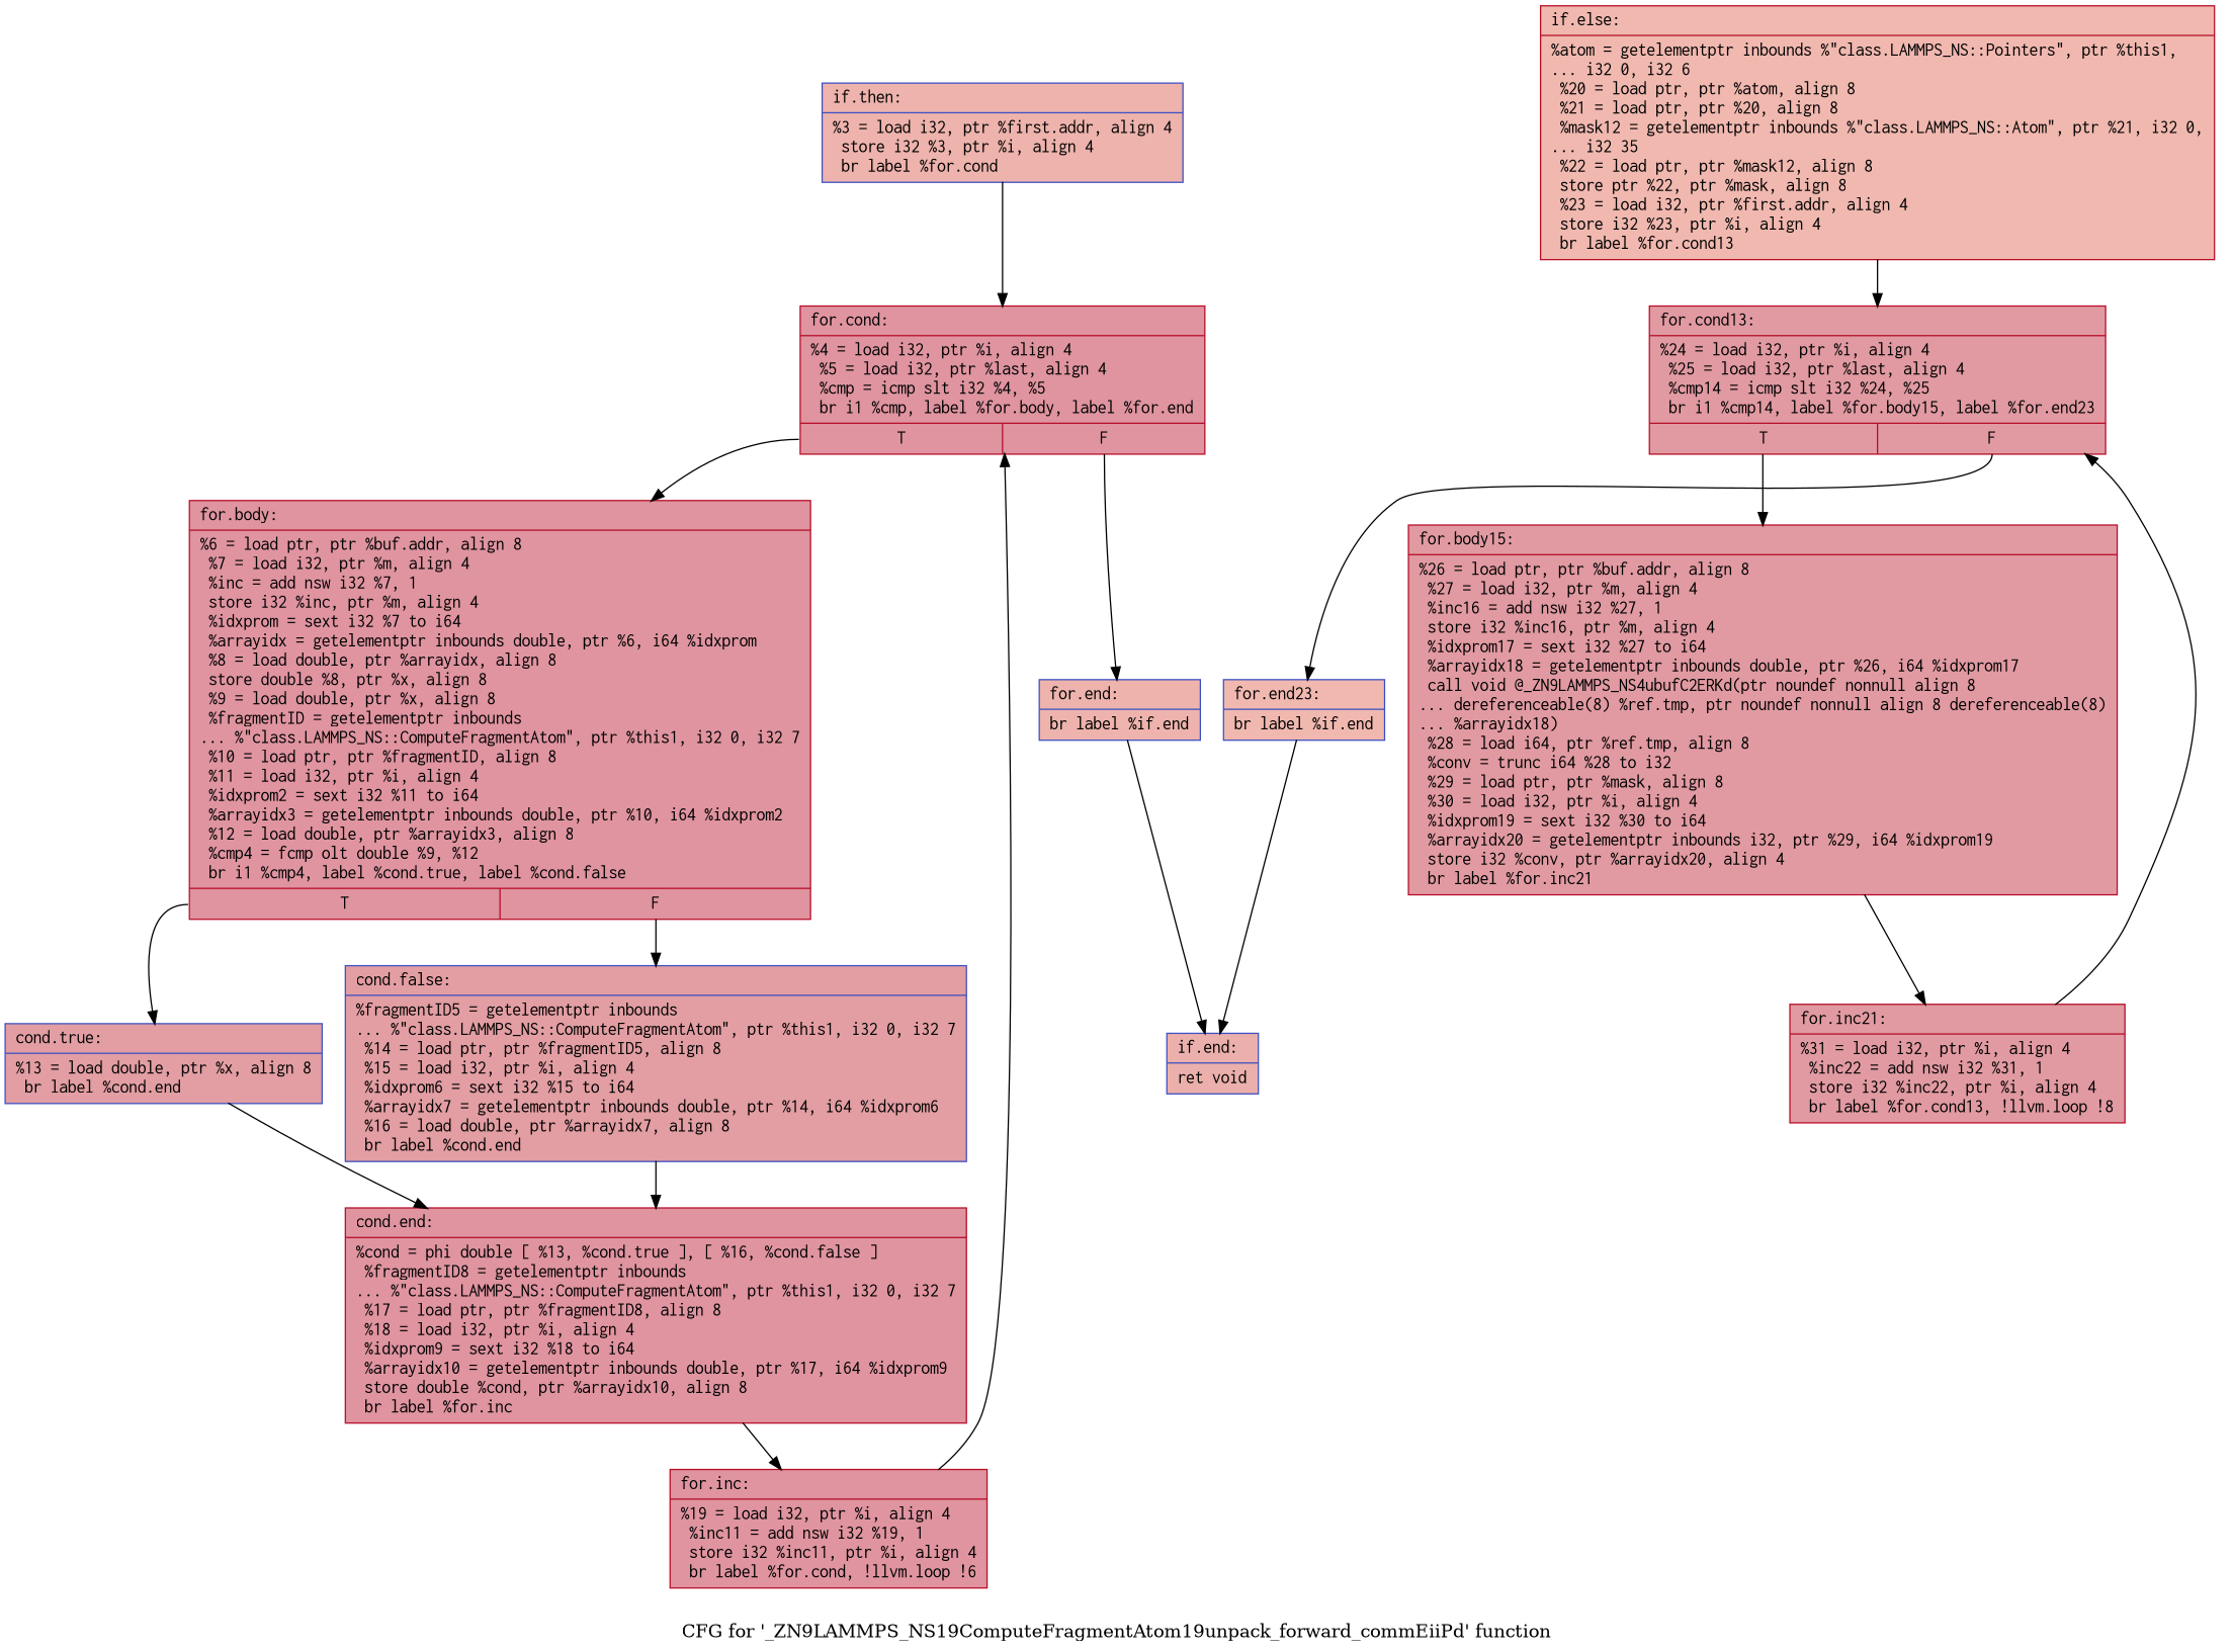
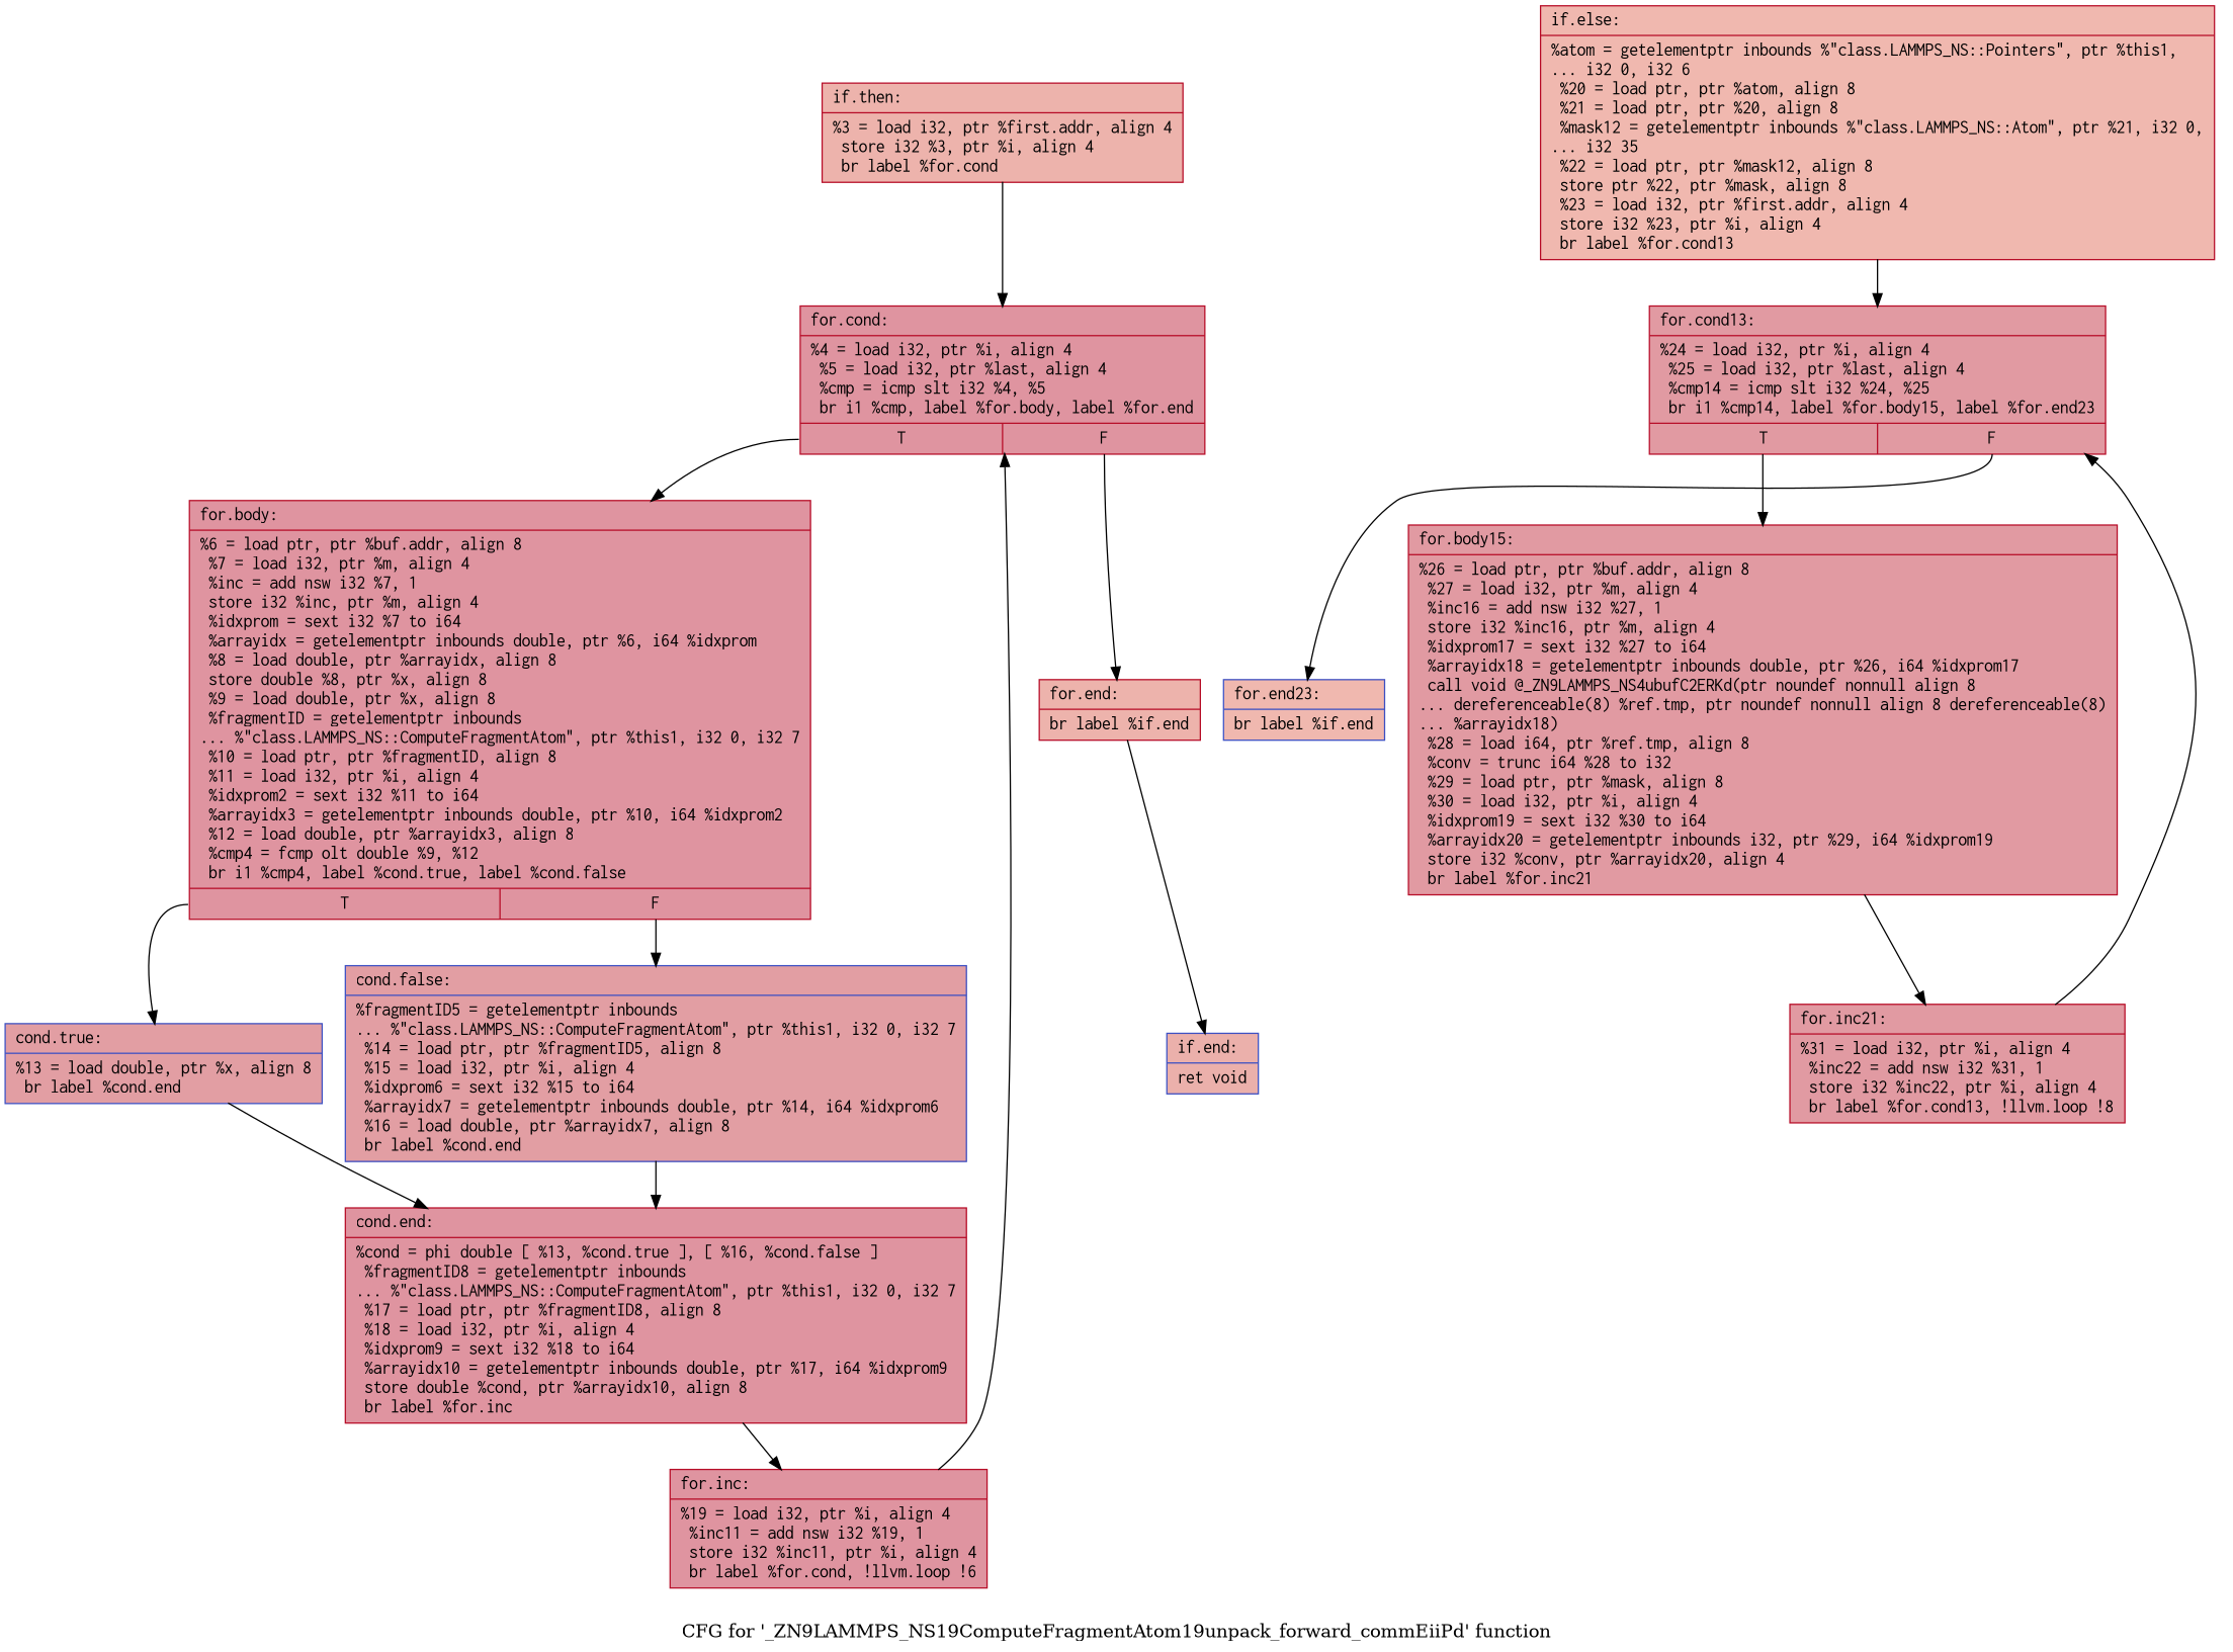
  digraph {
    label="CFG for '_ZN9LAMMPS_NS19ComputeFragmentAtom19unpack_forward_commEiiPd' function"
    node [color="#b70d28ff" fillcolor="#b70d2870" fontname=Courier shape=record style=filled]
-   n1 [color="#3d50c3ff" fillcolor="#d6524470" label="{if.then:\l|  %3 = load i32, ptr %first.addr, align 4\l  store i32 %3, ptr %i, align 4\l  br label %for.cond\l}"]
+   n1 [fillcolor="#d6524470" label="{if.then:\l|  %3 = load i32, ptr %first.addr, align 4\l  store i32 %3, ptr %i, align 4\l  br label %for.cond\l}"]
    n2 [label="{for.cond:\l|  %4 = load i32, ptr %i, align 4\l  %5 = load i32, ptr %last, align 4\l  %cmp = icmp slt i32 %4, %5\l  br i1 %cmp, label %for.body, label %for.end\l|{<s0>T|<s1>F}}"]
    n3 [fillcolor="#dc5d4a70" label="{if.else:\l|  %atom = getelementptr inbounds %\"class.LAMMPS_NS::Pointers\", ptr %this1,\l... i32 0, i32 6\l  %20 = load ptr, ptr %atom, align 8\l  %21 = load ptr, ptr %20, align 8\l  %mask12 = getelementptr inbounds %\"class.LAMMPS_NS::Atom\", ptr %21, i32 0,\l... i32 35\l  %22 = load ptr, ptr %mask12, align 8\l  store ptr %22, ptr %mask, align 8\l  %23 = load i32, ptr %first.addr, align 4\l  store i32 %23, ptr %i, align 4\l  br label %for.cond13\l}"]
    n4 [fillcolor="#bb1b2c70" label="{for.cond13:\l|  %24 = load i32, ptr %i, align 4\l  %25 = load i32, ptr %last, align 4\l  %cmp14 = icmp slt i32 %24, %25\l  br i1 %cmp14, label %for.body15, label %for.end23\l|{<s0>T|<s1>F}}"]
    n5 [label="{for.body:\l|  %6 = load ptr, ptr %buf.addr, align 8\l  %7 = load i32, ptr %m, align 4\l  %inc = add nsw i32 %7, 1\l  store i32 %inc, ptr %m, align 4\l  %idxprom = sext i32 %7 to i64\l  %arrayidx = getelementptr inbounds double, ptr %6, i64 %idxprom\l  %8 = load double, ptr %arrayidx, align 8\l  store double %8, ptr %x, align 8\l  %9 = load double, ptr %x, align 8\l  %fragmentID = getelementptr inbounds\l... %\"class.LAMMPS_NS::ComputeFragmentAtom\", ptr %this1, i32 0, i32 7\l  %10 = load ptr, ptr %fragmentID, align 8\l  %11 = load i32, ptr %i, align 4\l  %idxprom2 = sext i32 %11 to i64\l  %arrayidx3 = getelementptr inbounds double, ptr %10, i64 %idxprom2\l  %12 = load double, ptr %arrayidx3, align 8\l  %cmp4 = fcmp olt double %9, %12\l  br i1 %cmp4, label %cond.true, label %cond.false\l|{<s0>T|<s1>F}}"]
-   n6 [color="#3d50c3ff" fillcolor="#d6524470" label="{for.end:\l|  br label %if.end\l}"]
+   n6 [fillcolor="#d6524470" label="{for.end:\l|  br label %if.end\l}"]
    n7 [fillcolor="#bb1b2c70" label="{for.body15:\l|  %26 = load ptr, ptr %buf.addr, align 8\l  %27 = load i32, ptr %m, align 4\l  %inc16 = add nsw i32 %27, 1\l  store i32 %inc16, ptr %m, align 4\l  %idxprom17 = sext i32 %27 to i64\l  %arrayidx18 = getelementptr inbounds double, ptr %26, i64 %idxprom17\l  call void @_ZN9LAMMPS_NS4ubufC2ERKd(ptr noundef nonnull align 8\l... dereferenceable(8) %ref.tmp, ptr noundef nonnull align 8 dereferenceable(8)\l... %arrayidx18)\l  %28 = load i64, ptr %ref.tmp, align 8\l  %conv = trunc i64 %28 to i32\l  %29 = load ptr, ptr %mask, align 8\l  %30 = load i32, ptr %i, align 4\l  %idxprom19 = sext i32 %30 to i64\l  %arrayidx20 = getelementptr inbounds i32, ptr %29, i64 %idxprom19\l  store i32 %conv, ptr %arrayidx20, align 4\l  br label %for.inc21\l}"]
    n8 [color="#3d50c3ff" fillcolor="#dc5d4a70" label="{for.end23:\l|  br label %if.end\l}"]
    n9 [color="#3d50c3ff" fillcolor="#be242e70" label="{cond.true:\l|  %13 = load double, ptr %x, align 8\l  br label %cond.end\l}"]
    n10 [color="#3d50c3ff" fillcolor="#be242e70" label="{cond.false:\l|  %fragmentID5 = getelementptr inbounds\l... %\"class.LAMMPS_NS::ComputeFragmentAtom\", ptr %this1, i32 0, i32 7\l  %14 = load ptr, ptr %fragmentID5, align 8\l  %15 = load i32, ptr %i, align 4\l  %idxprom6 = sext i32 %15 to i64\l  %arrayidx7 = getelementptr inbounds double, ptr %14, i64 %idxprom6\l  %16 = load double, ptr %arrayidx7, align 8\l  br label %cond.end\l}"]
    n11 [color="#3d50c3ff" fillcolor="#d24b4070" label="{if.end:\l|  ret void\l}"]
    n12 [label="{cond.end:\l|  %cond = phi double [ %13, %cond.true ], [ %16, %cond.false ]\l  %fragmentID8 = getelementptr inbounds\l... %\"class.LAMMPS_NS::ComputeFragmentAtom\", ptr %this1, i32 0, i32 7\l  %17 = load ptr, ptr %fragmentID8, align 8\l  %18 = load i32, ptr %i, align 4\l  %idxprom9 = sext i32 %18 to i64\l  %arrayidx10 = getelementptr inbounds double, ptr %17, i64 %idxprom9\l  store double %cond, ptr %arrayidx10, align 8\l  br label %for.inc\l}"]
    n13 [label="{for.inc:\l|  %19 = load i32, ptr %i, align 4\l  %inc11 = add nsw i32 %19, 1\l  store i32 %inc11, ptr %i, align 4\l  br label %for.cond, !llvm.loop !6\l}"]
    n14 [fillcolor="#bb1b2c70" label="{for.inc21:\l|  %31 = load i32, ptr %i, align 4\l  %inc22 = add nsw i32 %31, 1\l  store i32 %inc22, ptr %i, align 4\l  br label %for.cond13, !llvm.loop !8\l}"]
    n1 -> n2
    n2 -> n5 [tailport=s0]
    n2 -> n6 [tailport=s1]
    n3 -> n4
    n4 -> n7 [tailport=s0]
    n4 -> n8 [tailport=s1]
    n5 -> n9 [tailport=s0]
    n5 -> n10 [tailport=s1]
    n6 -> n11
    n7 -> n14
-   n8 -> n11
    n9 -> n12
    n10 -> n12
    n12 -> n13
    n13 -> n2
    n14 -> n4
  }
